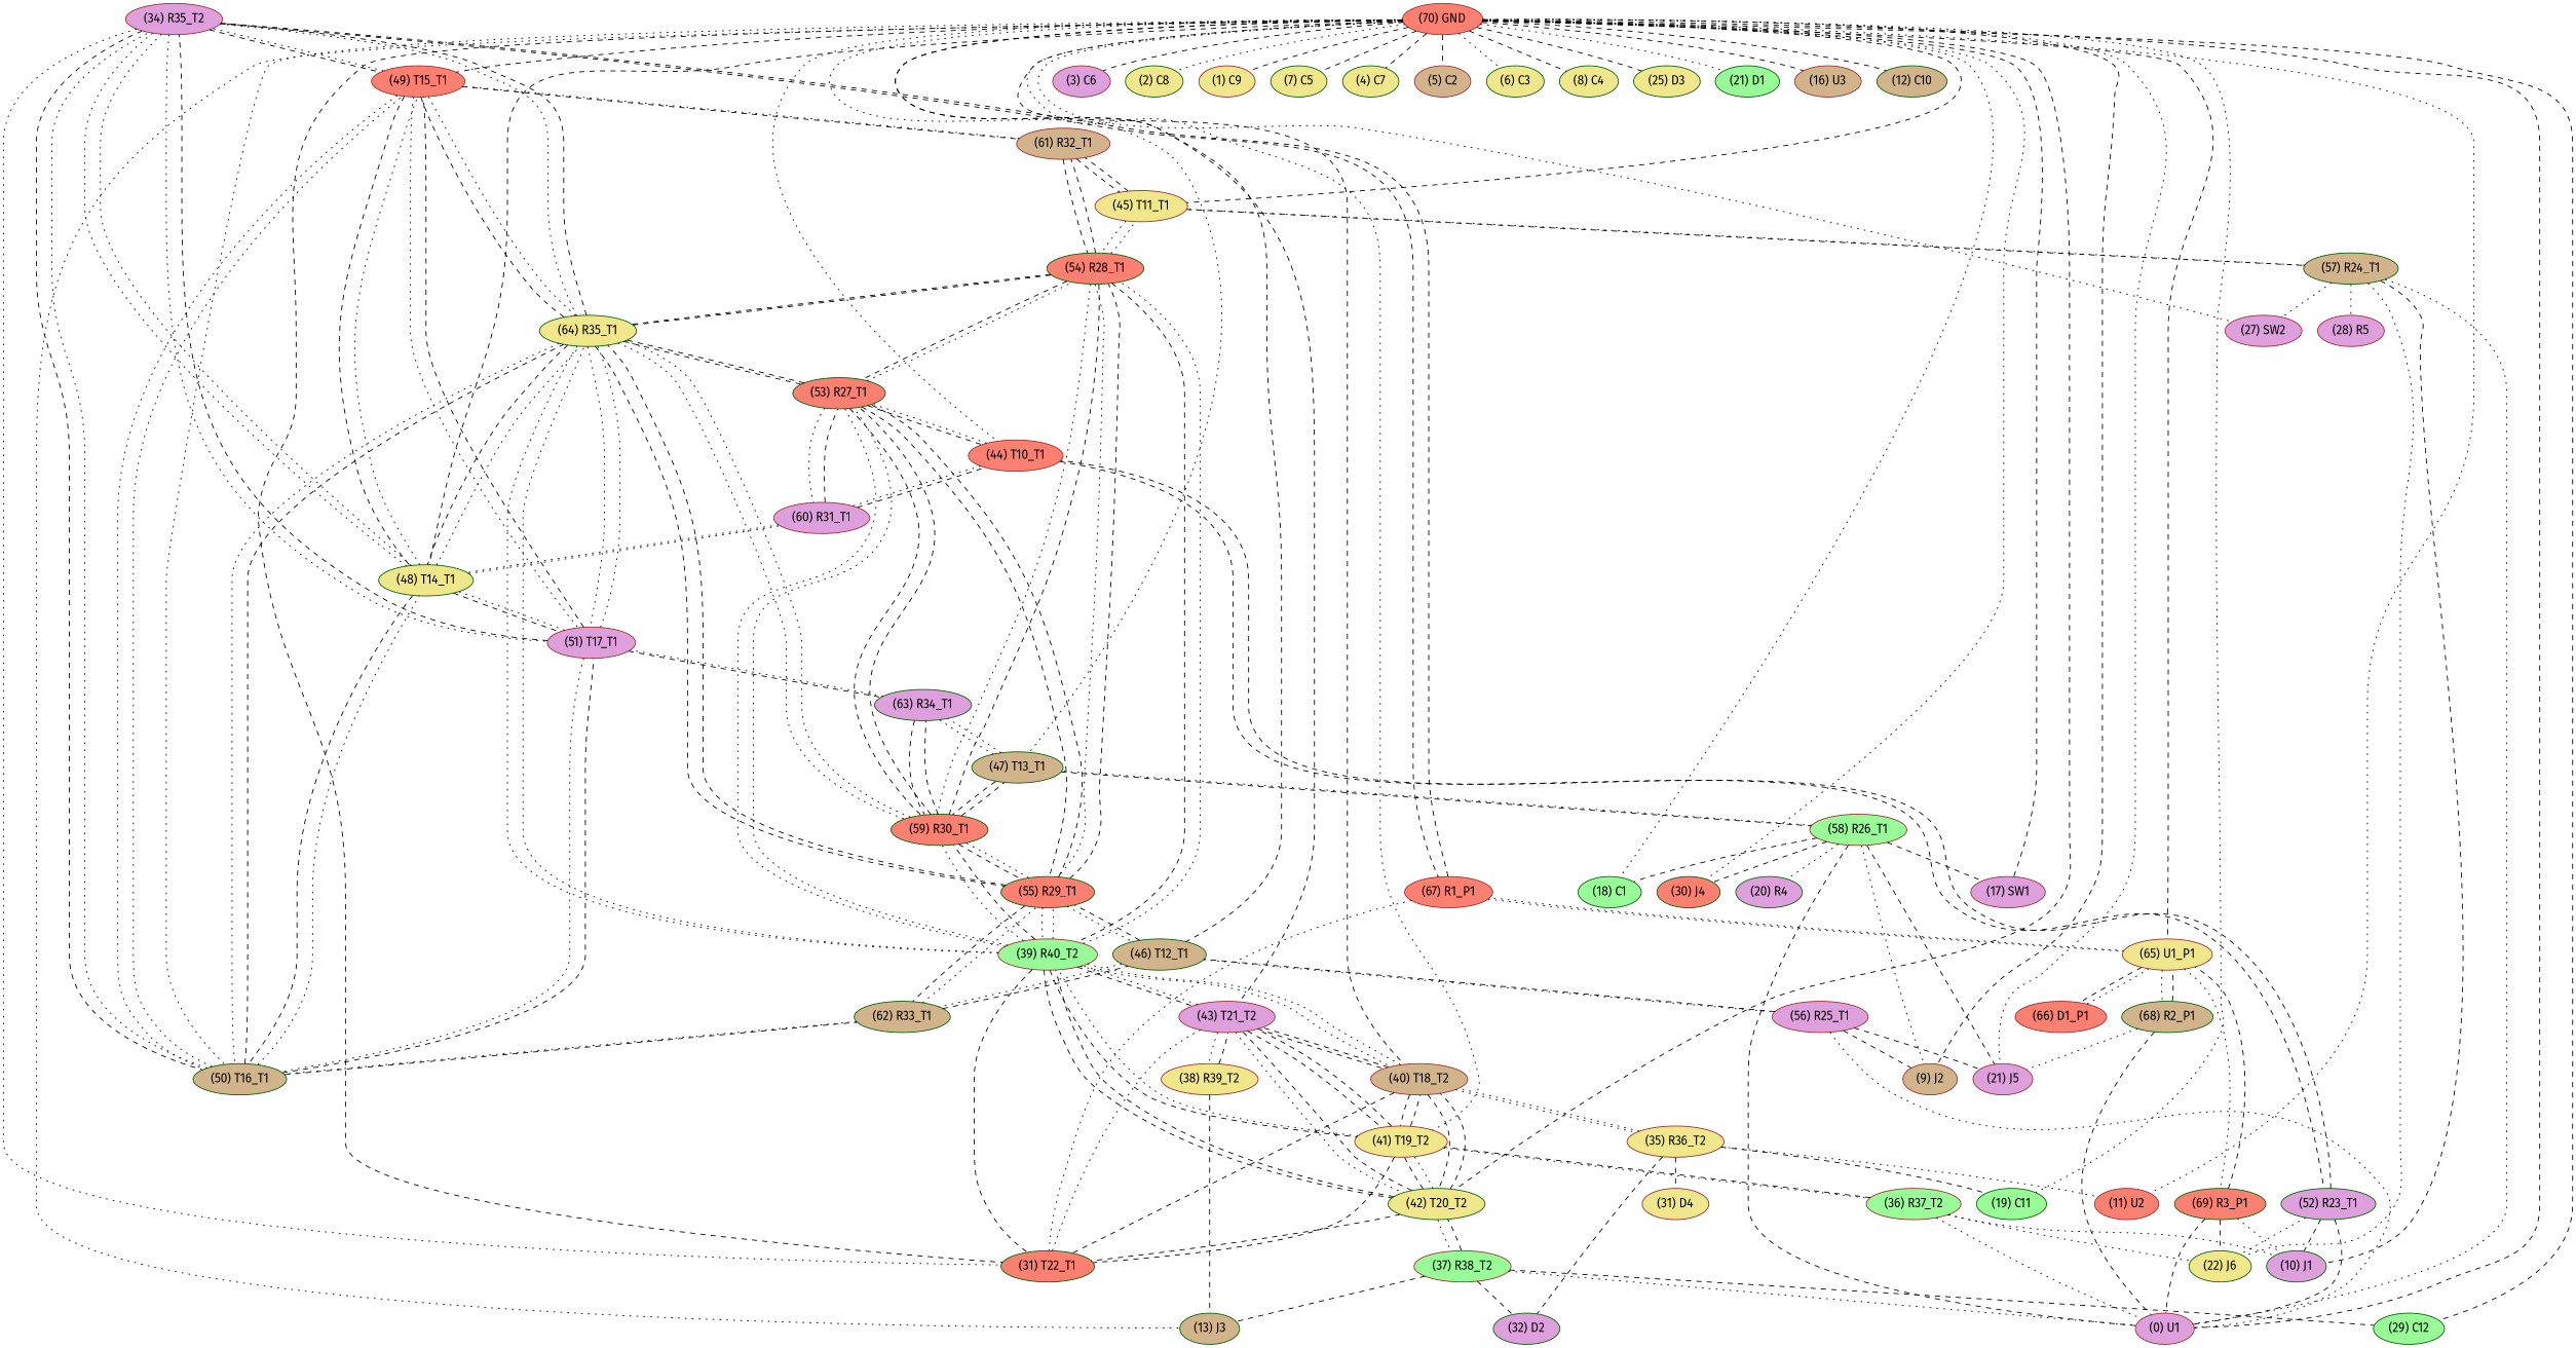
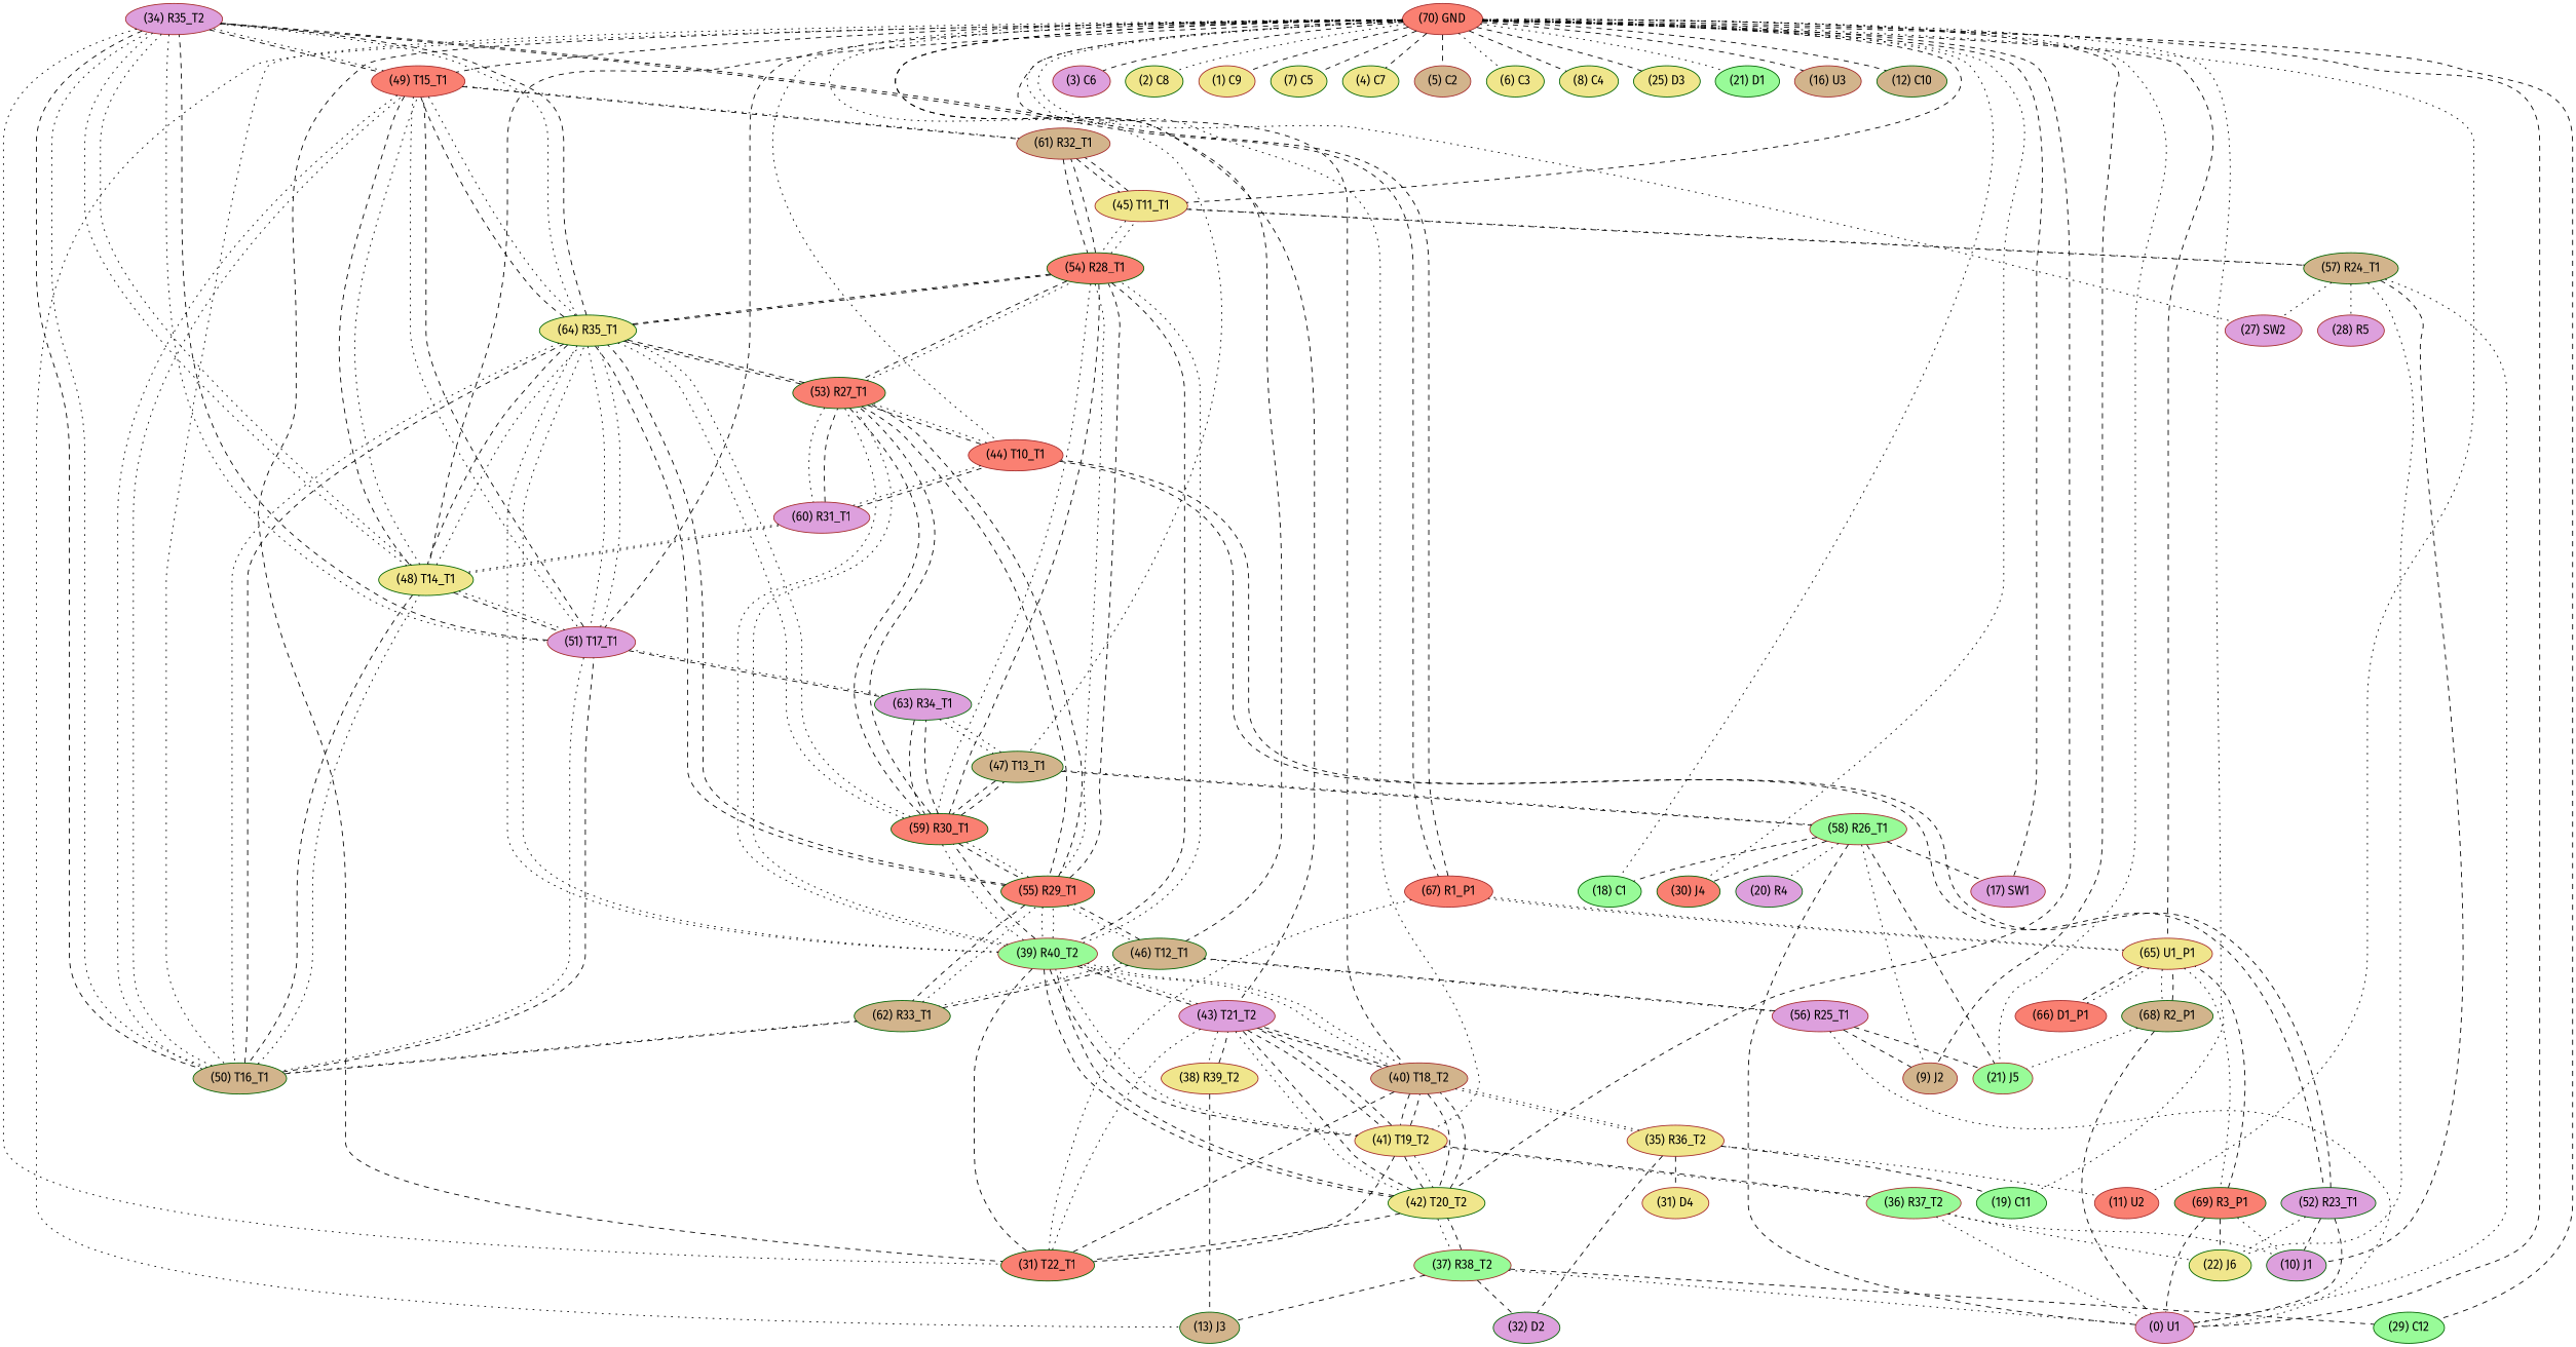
  graph {
    fontname="Fira Sans"
    node [color=darkgreen fillcolor=khaki fontname="Fira Sans" style=filled]
    edge [fontname="Fira Sans" style=dashed]
    n1 [color=brown fillcolor=plum label="(34) R35_T2"]
    n2 [color=brown fillcolor=salmon label="(49) T15_T1"]
    n3 [fillcolor=tan label="(50) T16_T1"]
    n4 [label="(48) T14_T1"]
    n5 [color=brown fillcolor=plum label="(51) T17_T1"]
    n6 [label="(64) R35_T1"]
    n7 [color=brown fillcolor=salmon label="(67) R1_P1"]
    n8 [fillcolor=salmon label="(31) T22_T1"]
    n9 [color=brown fillcolor=tan label="(61) R32_T1"]
    n10 [fillcolor=tan label="(62) R33_T1"]
    n11 [color=brown fillcolor=plum label="(60) R31_T1"]
    n12 [fillcolor=plum label="(63) R34_T1"]
    n13 [color=brown fillcolor=palegreen label="(39) R40_T2"]
    n14 [fillcolor=salmon label="(55) R29_T1"]
    n15 [fillcolor=salmon label="(54) R28_T1"]
    n16 [fillcolor=salmon label="(59) R30_T1"]
    n17 [fillcolor=salmon label="(53) R27_T1"]
    n18 [color=brown label="(65) U1_P1"]
    n19 [color=brown label="(45) T11_T1"]
    n20 [fillcolor=tan label="(46) T12_T1"]
    n21 [color=brown fillcolor=salmon label="(44) T10_T1"]
    n22 [fillcolor=tan label="(47) T13_T1"]
    n23 [color=brown fillcolor=tan label="(40) T18_T2"]
    n24 [color=brown label="(41) T19_T2"]
    n25 [label="(42) T20_T2"]
    n26 [color=brown fillcolor=plum label="(43) T21_T2"]
    n27 [color=brown fillcolor=salmon label="(66) D1_P1"]
    n28 [fillcolor=tan label="(68) R2_P1"]
    n29 [fillcolor=salmon label="(69) R3_P1"]
    n30 [color=brown label="(35) R36_T2"]
    n31 [fillcolor=palegreen label="(19) C11"]
    n32 [fillcolor=plum label="(32) D2"]
    n33 [color=brown label="(31) D4"]
    n34 [color=brown fillcolor=salmon label="(11) U2"]
    n35 [color=brown fillcolor=palegreen label="(36) R37_T2"]
    n36 [color=brown fillcolor=palegreen label="(37) R38_T2"]
    n37 [color=brown label="(38) R39_T2"]
    n38 [color=brown fillcolor=plum label="(0) U1"]
    n39 [label="(22) J6"]
    n40 [fillcolor=plum label="(10) J1"]
    n41 [fillcolor=tan label="(13) J3"]
    n42 [fillcolor=palegreen label="(29) C12"]
    n43 [color=brown fillcolor=plum label="(56) R25_T1"]
    n44 [fillcolor=tan label="(57) R24_T1"]
    n45 [color=brown fillcolor=palegreen label="(58) R26_T1"]
    n46 [fillcolor=plum label="(52) R23_T1"]
    n47 [color=brown fillcolor=plum label="(28) R5"]
    n48 [color=brown fillcolor=plum label="(27) SW2"]
-   n49 [color=brown fillcolor=plum label="(21) J5"]
+   n49 [color=brown fillcolor=palegreen label="(21) J5"]
    n50 [color=brown fillcolor=tan label="(9) J2"]
    n51 [fillcolor=palegreen label="(18) C1"]
    n52 [fillcolor=salmon label="(30) J4"]
    n53 [color=brown fillcolor=plum label="(17) SW1"]
    n54 [fillcolor=plum label="(20) R4"]
    n55 [color=brown fillcolor=salmon label="(70) GND"]
    n56 [color=brown fillcolor=plum label="(3) C6"]
    n57 [label="(2) C8"]
    n58 [color=brown label="(1) C9"]
    n59 [label="(7) C5"]
    n60 [label="(4) C7"]
    n61 [color=brown fillcolor=tan label="(5) C2"]
    n62 [label="(6) C3"]
    n63 [label="(8) C4"]
    n64 [label="(25) D3"]
    n65 [fillcolor=palegreen label="(21) D1"]
    n66 [color=brown fillcolor=tan label="(16) U3"]
    n67 [fillcolor=tan label="(12) C10"]
    n1 -- n2
    n1 -- n3
    n1 -- n4 [style=dotted]
    n1 -- n5 [style=dotted]
    n1 -- n6 [style=dotted]
    n1 -- n7
    n1 -- n8 [style=dotted]
    n2 -- n1 [style=dotted]
    n2 -- n3 [style=dotted]
    n2 -- n4
    n2 -- n5 [style=dotted]
    n2 -- n6
    n2 -- n9
    n3 -- n1 [style=dotted]
    n3 -- n2 [style=dotted]
    n3 -- n4 [style=dotted]
    n3 -- n5
    n3 -- n6
    n3 -- n10
    n4 -- n1 [style=dotted]
    n4 -- n2 [style=dotted]
    n4 -- n3
    n4 -- n5
    n4 -- n6 [style=dotted]
    n4 -- n11 [style=dotted]
    n5 -- n1
    n5 -- n2
    n5 -- n3 [style=dotted]
    n5 -- n4 [style=dotted]
    n5 -- n6 [style=dotted]
    n5 -- n12
    n6 -- n1
    n6 -- n2 [style=dotted]
    n6 -- n3 [style=dotted]
    n6 -- n4
    n6 -- n5 [style=dotted]
    n6 -- n13 [style=dotted]
    n6 -- n14
    n6 -- n15
    n6 -- n16 [style=dotted]
    n6 -- n17
    n7 -- n1
    n7 -- n8 [style=dotted]
    n7 -- n18 [style=dotted]
    n9 -- n2 [style=dotted]
    n9 -- n15
    n9 -- n19
    n10 -- n3 [style=dotted]
    n10 -- n14 [style=dotted]
    n10 -- n20
    n11 -- n4 [style=dotted]
    n11 -- n17
    n11 -- n21
    n12 -- n5 [style=dotted]
    n12 -- n16
    n12 -- n22 [style=dotted]
    n13 -- n6 [style=dotted]
    n13 -- n8
    n13 -- n14 [style=dotted]
    n13 -- n15 [style=dotted]
    n13 -- n16
    n13 -- n17 [style=dotted]
    n13 -- n23 [style=dotted]
    n13 -- n24
    n13 -- n25
    n13 -- n26
    n14 -- n6
    n14 -- n10
    n14 -- n13 [style=dotted]
    n14 -- n15
    n14 -- n16 [style=dotted]
    n14 -- n17
    n14 -- n20 [style=dotted]
    n15 -- n6
    n15 -- n9
    n15 -- n13
    n15 -- n14 [style=dotted]
    n15 -- n16 [style=dotted]
    n15 -- n17
    n15 -- n19 [style=dotted]
    n16 -- n6 [style=dotted]
    n16 -- n12
    n16 -- n13 [style=dotted]
    n16 -- n14
    n16 -- n15
    n16 -- n17
    n16 -- n22
    n17 -- n6
    n17 -- n11 [style=dotted]
    n17 -- n13 [style=dotted]
    n17 -- n14
    n17 -- n15 [style=dotted]
    n17 -- n16
    n17 -- n21
    n18 -- n7 [style=dotted]
    n18 -- n27
    n18 -- n28 [style=dotted]
    n18 -- n29 [style=dotted]
    n19 -- n9
    n19 -- n15 [style=dotted]
    n19 -- n44
    n20 -- n10 [style=dotted]
    n20 -- n14
    n20 -- n43 [style=dotted]
    n21 -- n11 [style=dotted]
    n21 -- n17 [style=dotted]
    n21 -- n46
    n22 -- n12 [style=dotted]
    n22 -- n16
    n22 -- n45
    n23 -- n8
    n23 -- n13 [style=dotted]
    n23 -- n24
    n23 -- n25
    n23 -- n26
    n23 -- n30 [style=dotted]
    n24 -- n8
    n24 -- n13 [style=dotted]
    n24 -- n23
    n24 -- n25
    n24 -- n26
    n24 -- n35 [style=dotted]
    n25 -- n8
    n25 -- n13
    n25 -- n23
    n25 -- n24 [style=dotted]
    n25 -- n26
    n25 -- n36 [style=dotted]
    n26 -- n8 [style=dotted]
    n26 -- n13 [style=dotted]
    n26 -- n23
    n26 -- n24
    n26 -- n25 [style=dotted]
    n26 -- n37 [style=dotted]
    n27 -- n18 [style=dotted]
    n28 -- n18
    n28 -- n38
    n28 -- n49 [style=dotted]
    n29 -- n18
    n29 -- n38
    n29 -- n39
    n29 -- n40 [style=dotted]
    n30 -- n23 [style=dotted]
    n30 -- n31
    n30 -- n32
    n30 -- n33
    n30 -- n34 [style=dotted]
    n35 -- n24
    n35 -- n38 [style=dotted]
    n35 -- n39 [style=dotted]
    n35 -- n40 [style=dotted]
    n36 -- n25
    n36 -- n32
    n36 -- n38 [style=dotted]
    n36 -- n41
    n36 -- n42
    n37 -- n26
    n37 -- n41
    n43 -- n20
    n43 -- n38 [style=dotted]
    n43 -- n49
    n43 -- n50
    n44 -- n19 [style=dotted]
    n44 -- n38 [style=dotted]
    n44 -- n39 [style=dotted]
    n44 -- n40
    n44 -- n47 [style=dotted]
    n44 -- n48 [style=dotted]
    n45 -- n22 [style=dotted]
    n45 -- n38
    n45 -- n49
    n45 -- n50 [style=dotted]
    n45 -- n51
    n45 -- n52
    n45 -- n53
    n45 -- n54 [style=dotted]
    n46 -- n21
    n46 -- n38
    n46 -- n39 [style=dotted]
    n46 -- n40
    n55 -- n2
    n55 -- n3 [style=dotted]
    n55 -- n4
+   n55 -- n5
    n55 -- n8
    n55 -- n18
    n55 -- n19
    n55 -- n20
    n55 -- n21 [style=dotted]
    n55 -- n22 [style=dotted]
    n55 -- n23
    n55 -- n24 [style=dotted]
    n55 -- n25
    n55 -- n26
    n55 -- n31 [style=dotted]
    n55 -- n34 [style=dotted]
    n55 -- n38
    n55 -- n41 [style=dotted]
    n55 -- n42
    n55 -- n48 [style=dotted]
    n55 -- n49 [style=dotted]
    n55 -- n50
    n55 -- n51 [style=dotted]
    n55 -- n52 [style=dotted]
    n55 -- n53
    n55 -- n56
    n55 -- n57 [style=dotted]
    n55 -- n58
    n55 -- n59
    n55 -- n60
    n55 -- n61
    n55 -- n62 [style=dotted]
    n55 -- n63
    n55 -- n64
    n55 -- n65 [style=dotted]
    n55 -- n66
    n55 -- n67
  }
